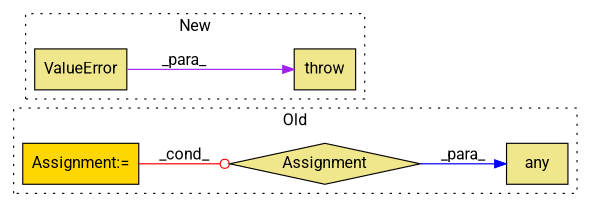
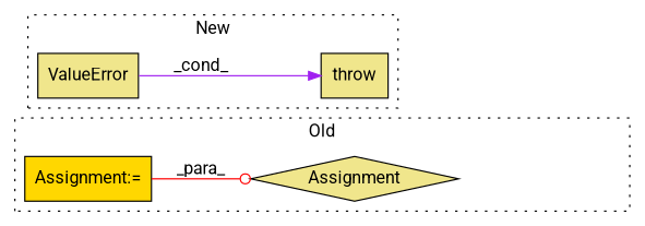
  digraph {
    fontname=Roboto
    rankdir=LR
    node [a=32 fillcolor=khaki fontname=Roboto shape=box style=filled]
    edge [arrowhead=normal fontname=Roboto]
-   n1 [l="13,-3" label=any s="49162,49272"]
    n2 [a=113 l=26 label=Assignment s=49240 shape=diamond]
    n3 [a=7 fillcolor=gold l=1 label="Assignment:=" s=48991]
    n4 [l="11,1" label=ValueError s="38286,38366"]
    n5 [a=53 l=6 label=throw s=38280]
    subgraph cluster_1 {
      label=Old
      style=dotted
-     n1
      n2
      n3
    }
    subgraph cluster_2 {
      label=New
      style=dotted
      n4
      n5
    }
-   n2 -> n1 [color=blue label=_para_]
-   n3 -> n2 [arrowhead=odot color=red label=_cond_]
-   n4 -> n5 [color=purple label=_para_]
+   n3 -> n2 [arrowhead=odot color=red label=_para_]
+   n4 -> n5 [color=purple label=_cond_]
  }
